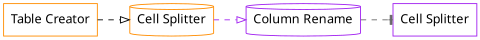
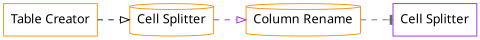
  digraph {
    rankdir=LR
    fontname="Noto Sans"
    node [color=darkorange shape=box fontname="Noto Sans"]
    edge [style=dashed arrowhead=onormal fontname="Noto Sans"]
    n1 [label="Table Creator"]
    n2 [label="Cell Splitter" shape=cylinder]
-   n3 [label="Column Rename" color=purple shape=cylinder]
+   n3 [label="Column Rename" shape=cylinder]
    n4 [label="Cell Splitter" color=purple]
    n1 -> n2 [color=black]
    n2 -> n3 [color=purple]
    n3 -> n4 [color=gray40 arrowhead=tee]
  }
